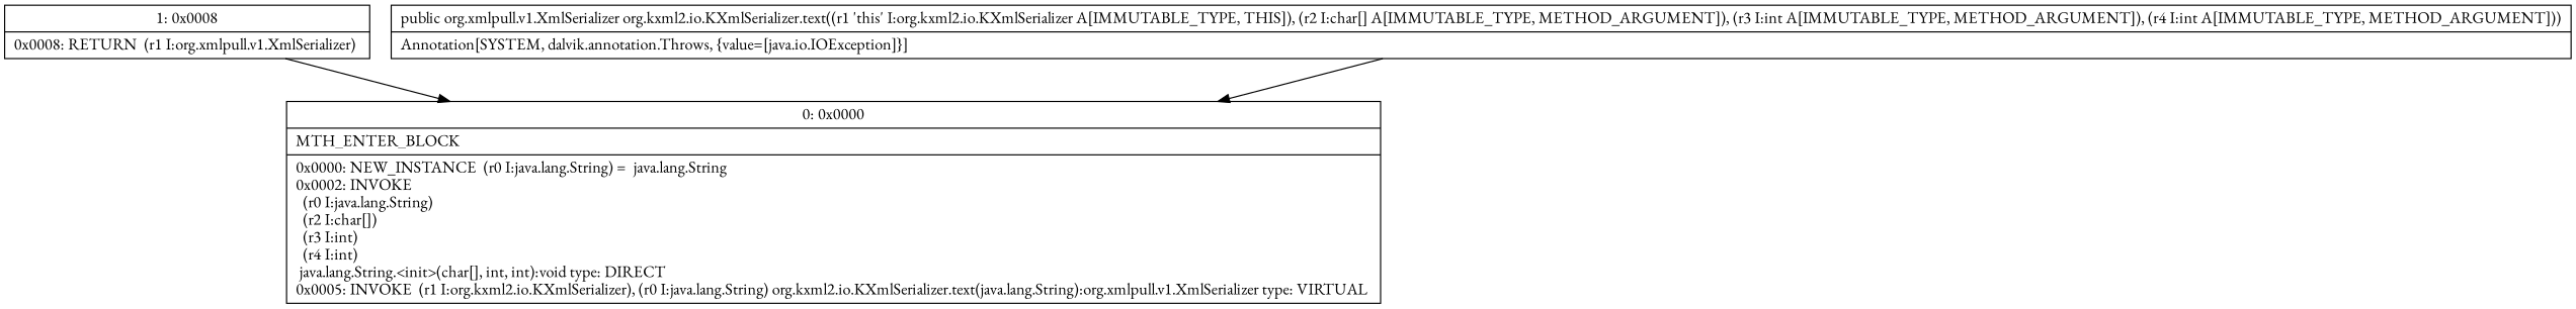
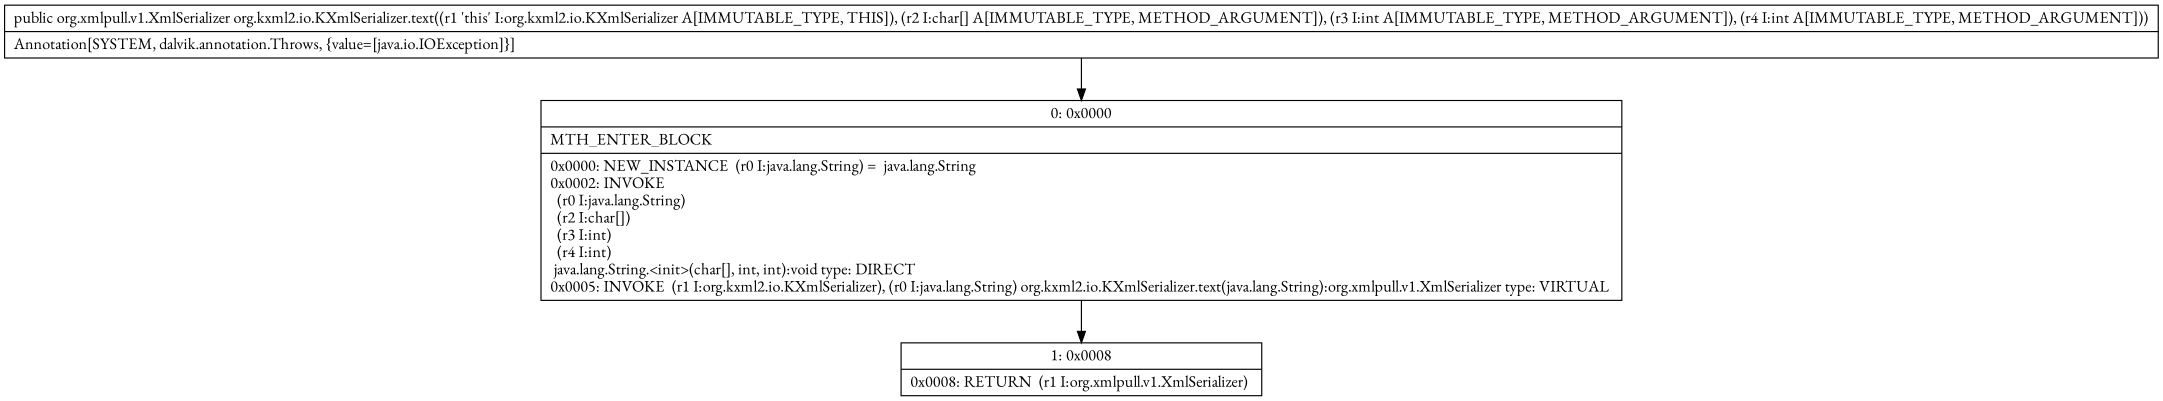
  digraph {
    fontname="EB Garamond"
    node [shape=record fontname="EB Garamond"]
    edge [fontname="EB Garamond"]
    n1 [label="{0\:\ 0x0000|MTH_ENTER_BLOCK\l|0x0000: NEW_INSTANCE  (r0 I:java.lang.String) =  java.lang.String \l0x0002: INVOKE  \l  (r0 I:java.lang.String)\l  (r2 I:char[])\l  (r3 I:int)\l  (r4 I:int)\l java.lang.String.\<init\>(char[], int, int):void type: DIRECT \l0x0005: INVOKE  (r1 I:org.kxml2.io.KXmlSerializer), (r0 I:java.lang.String) org.kxml2.io.KXmlSerializer.text(java.lang.String):org.xmlpull.v1.XmlSerializer type: VIRTUAL \l}"]
    n2 [label="{1\:\ 0x0008|0x0008: RETURN  (r1 I:org.xmlpull.v1.XmlSerializer) \l}"]
    n3 [label="{public org.xmlpull.v1.XmlSerializer org.kxml2.io.KXmlSerializer.text((r1 'this' I:org.kxml2.io.KXmlSerializer A[IMMUTABLE_TYPE, THIS]), (r2 I:char[] A[IMMUTABLE_TYPE, METHOD_ARGUMENT]), (r3 I:int A[IMMUTABLE_TYPE, METHOD_ARGUMENT]), (r4 I:int A[IMMUTABLE_TYPE, METHOD_ARGUMENT]))  | Annotation[SYSTEM, dalvik.annotation.Throws, \{value=[java.io.IOException]\}]\l}"]
-   n2 -> n1
+   n1 -> n2
    n3 -> n1
  }
